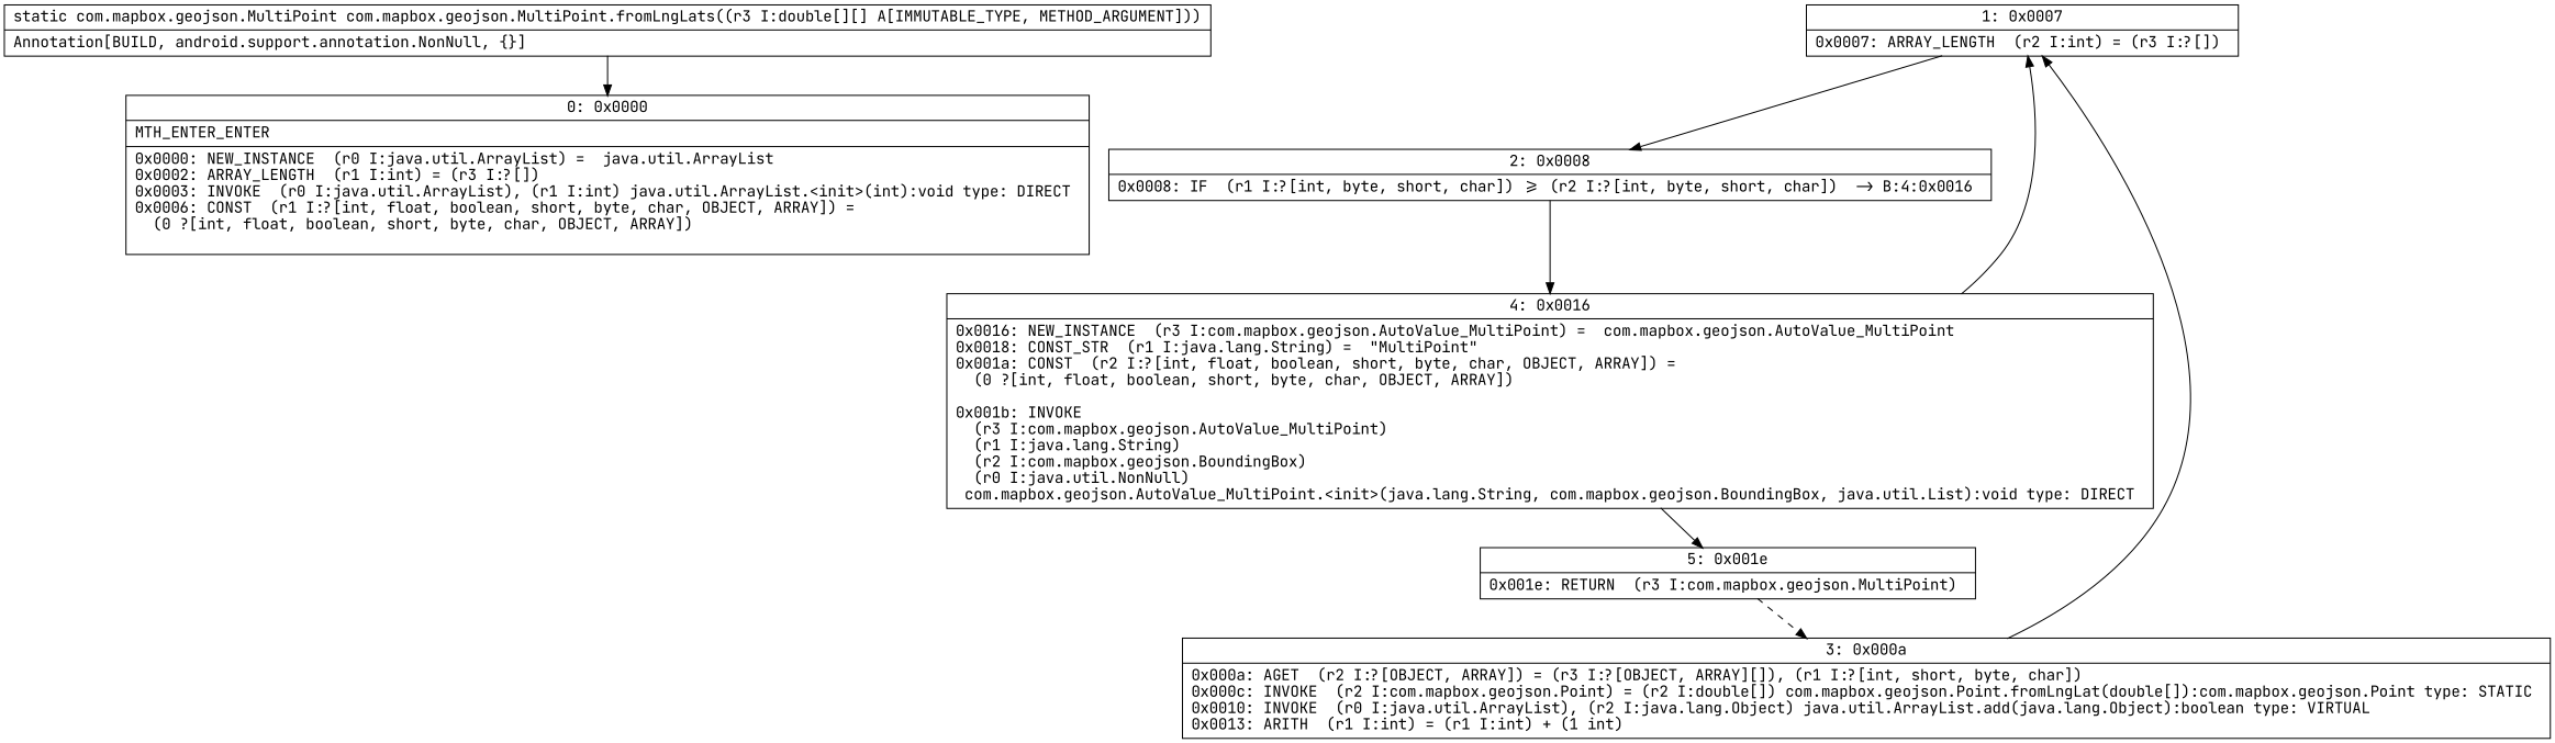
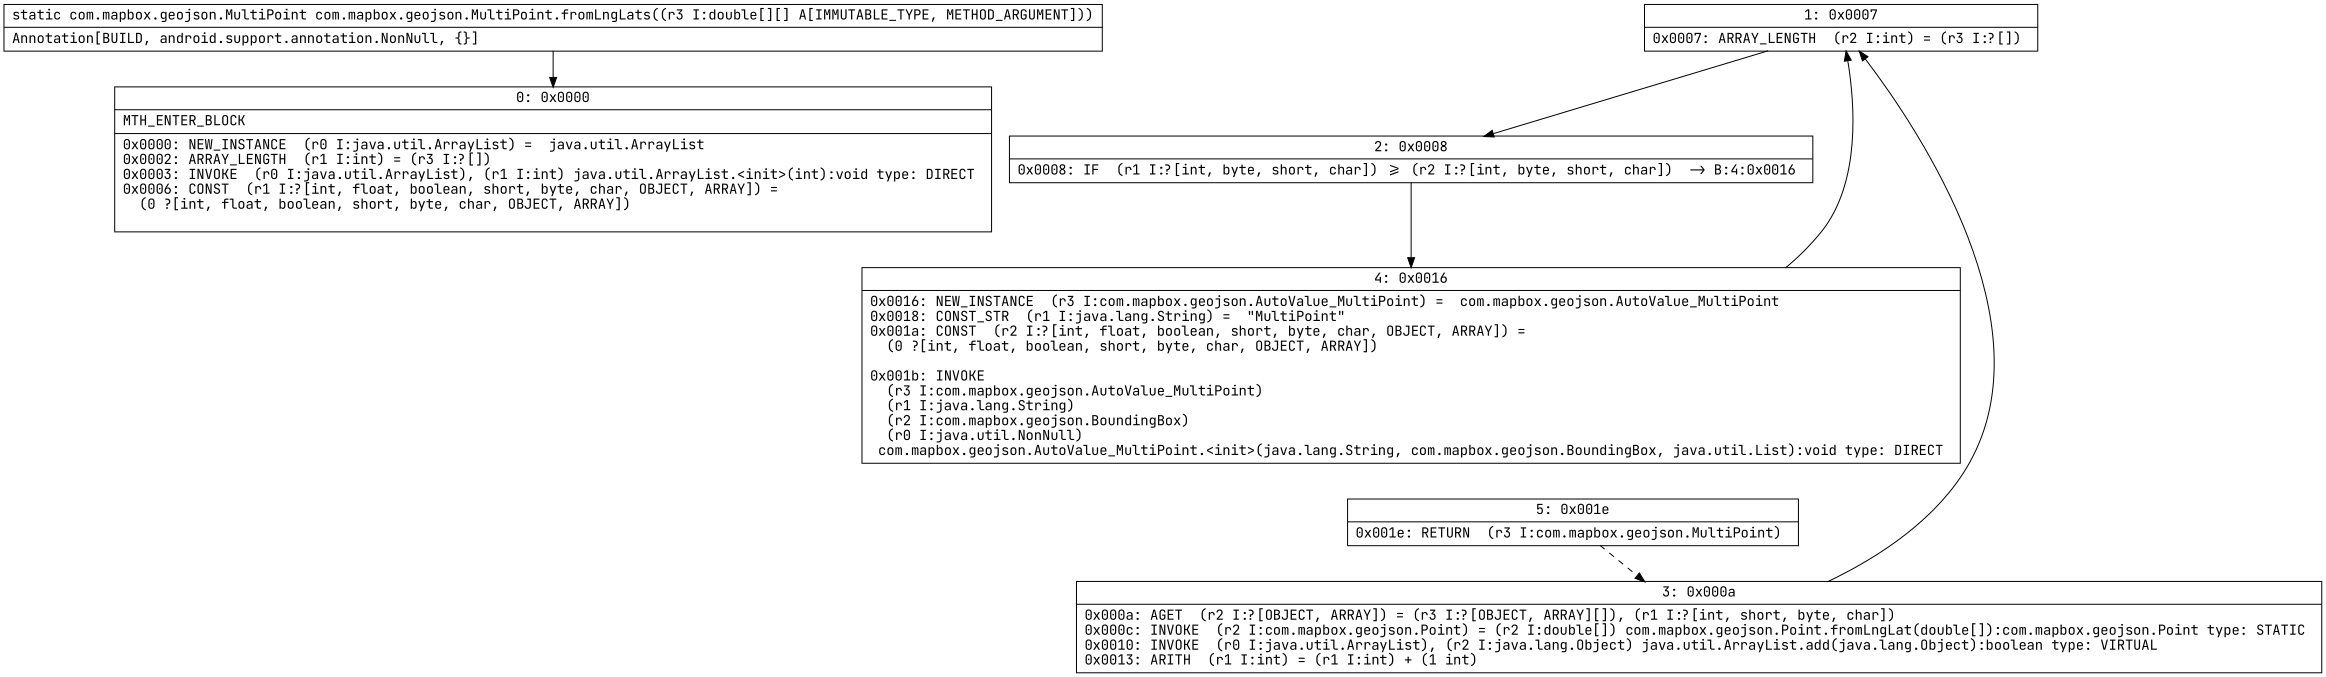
  digraph {
    fontname="JetBrains Mono"
    node [fontname="JetBrains Mono" shape=record]
    edge [fontname="JetBrains Mono"]
-   n1 [label="{0\:\ 0x0000|MTH_ENTER_ENTER\l|0x0000: NEW_INSTANCE  (r0 I:java.util.ArrayList) =  java.util.ArrayList \l0x0002: ARRAY_LENGTH  (r1 I:int) = (r3 I:?[]) \l0x0003: INVOKE  (r0 I:java.util.ArrayList), (r1 I:int) java.util.ArrayList.\<init\>(int):void type: DIRECT \l0x0006: CONST  (r1 I:?[int, float, boolean, short, byte, char, OBJECT, ARRAY]) = \l  (0 ?[int, float, boolean, short, byte, char, OBJECT, ARRAY])\l \l}"]
+   n1 [label="{0\:\ 0x0000|MTH_ENTER_BLOCK\l|0x0000: NEW_INSTANCE  (r0 I:java.util.ArrayList) =  java.util.ArrayList \l0x0002: ARRAY_LENGTH  (r1 I:int) = (r3 I:?[]) \l0x0003: INVOKE  (r0 I:java.util.ArrayList), (r1 I:int) java.util.ArrayList.\<init\>(int):void type: DIRECT \l0x0006: CONST  (r1 I:?[int, float, boolean, short, byte, char, OBJECT, ARRAY]) = \l  (0 ?[int, float, boolean, short, byte, char, OBJECT, ARRAY])\l \l}"]
    n2 [label="{1\:\ 0x0007|0x0007: ARRAY_LENGTH  (r2 I:int) = (r3 I:?[]) \l}"]
    n3 [label="{2\:\ 0x0008|0x0008: IF  (r1 I:?[int, byte, short, char]) \>= (r2 I:?[int, byte, short, char])  \-\> B:4:0x0016 \l}"]
    n4 [label="{4\:\ 0x0016|0x0016: NEW_INSTANCE  (r3 I:com.mapbox.geojson.AutoValue_MultiPoint) =  com.mapbox.geojson.AutoValue_MultiPoint \l0x0018: CONST_STR  (r1 I:java.lang.String) =  \"MultiPoint\" \l0x001a: CONST  (r2 I:?[int, float, boolean, short, byte, char, OBJECT, ARRAY]) = \l  (0 ?[int, float, boolean, short, byte, char, OBJECT, ARRAY])\l \l0x001b: INVOKE  \l  (r3 I:com.mapbox.geojson.AutoValue_MultiPoint)\l  (r1 I:java.lang.String)\l  (r2 I:com.mapbox.geojson.BoundingBox)\l  (r0 I:java.util.NonNull)\l com.mapbox.geojson.AutoValue_MultiPoint.\<init\>(java.lang.String, com.mapbox.geojson.BoundingBox, java.util.List):void type: DIRECT \l}"]
    n5 [label="{3\:\ 0x000a|0x000a: AGET  (r2 I:?[OBJECT, ARRAY]) = (r3 I:?[OBJECT, ARRAY][]), (r1 I:?[int, short, byte, char]) \l0x000c: INVOKE  (r2 I:com.mapbox.geojson.Point) = (r2 I:double[]) com.mapbox.geojson.Point.fromLngLat(double[]):com.mapbox.geojson.Point type: STATIC \l0x0010: INVOKE  (r0 I:java.util.ArrayList), (r2 I:java.lang.Object) java.util.ArrayList.add(java.lang.Object):boolean type: VIRTUAL \l0x0013: ARITH  (r1 I:int) = (r1 I:int) + (1 int) \l}"]
    n6 [label="{5\:\ 0x001e|0x001e: RETURN  (r3 I:com.mapbox.geojson.MultiPoint) \l}"]
    n7 [label="{static com.mapbox.geojson.MultiPoint com.mapbox.geojson.MultiPoint.fromLngLats((r3 I:double[][] A[IMMUTABLE_TYPE, METHOD_ARGUMENT]))  | Annotation[BUILD, android.support.annotation.NonNull, \{\}]\l}"]
    n2 -> n3
    n3 -> n4
    n4 -> n2
-   n4 -> n6
    n5 -> n2
    n6 -> n5 [style=dashed]
    n7 -> n1
  }
